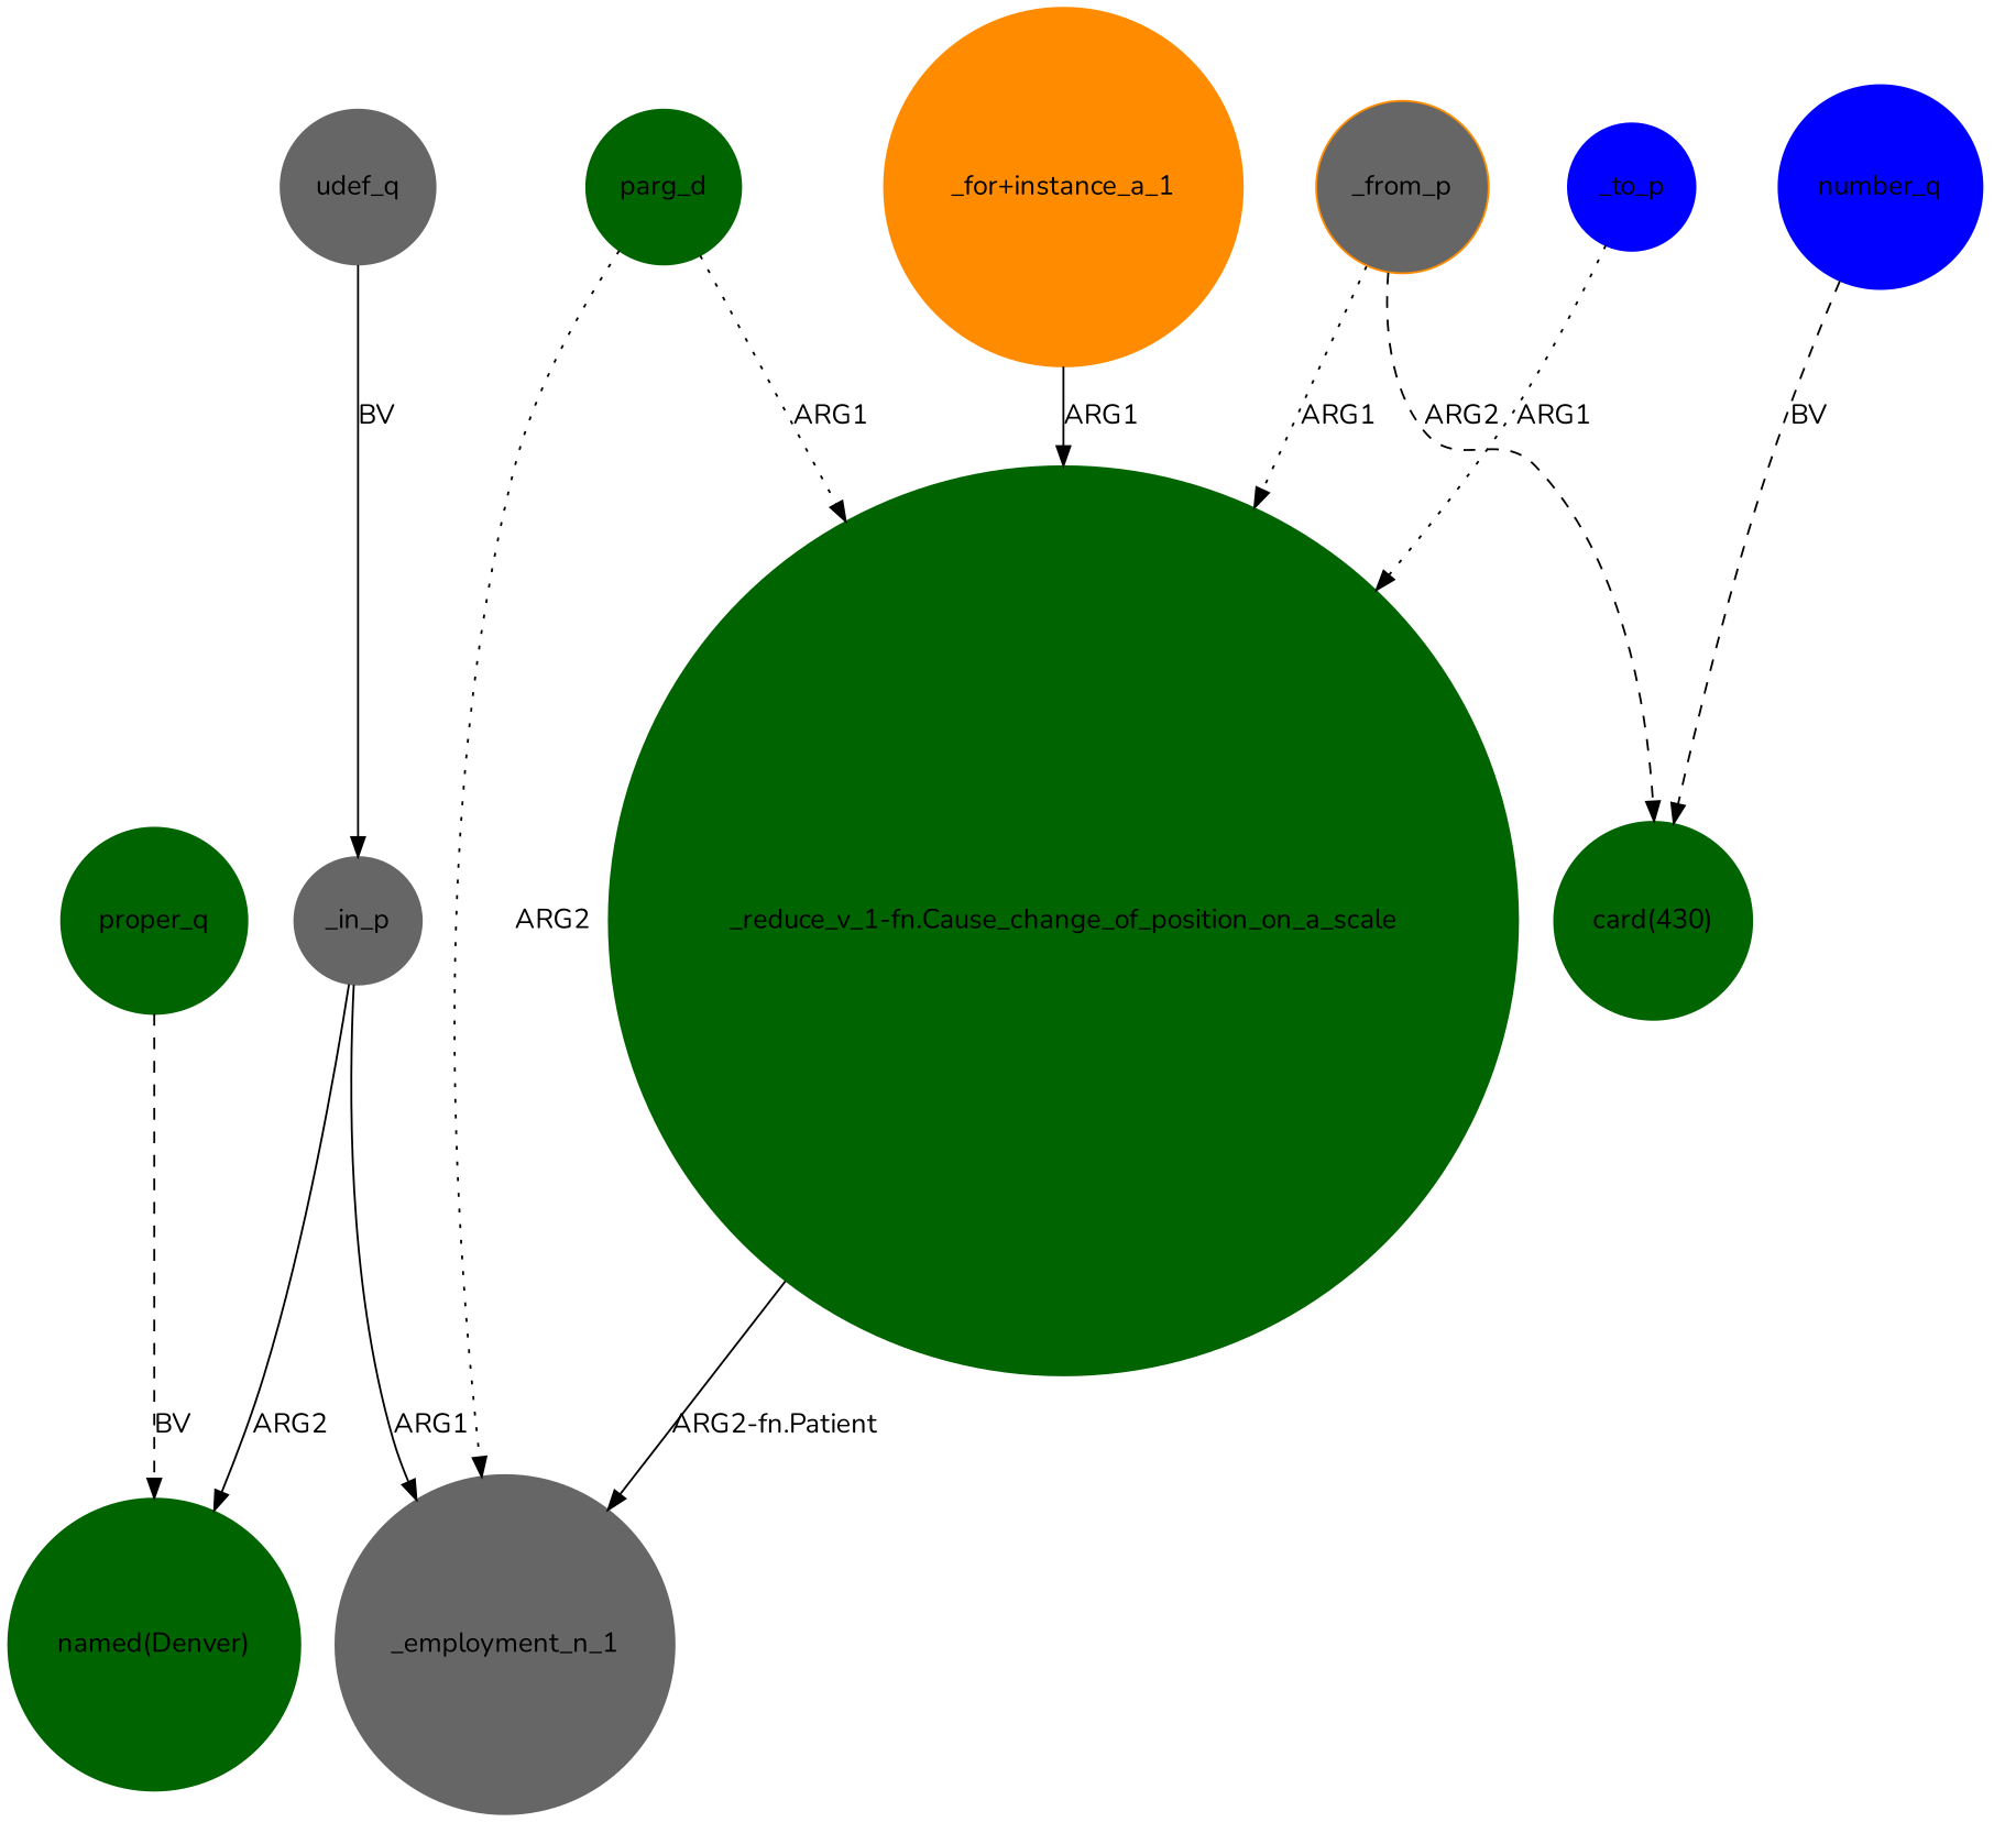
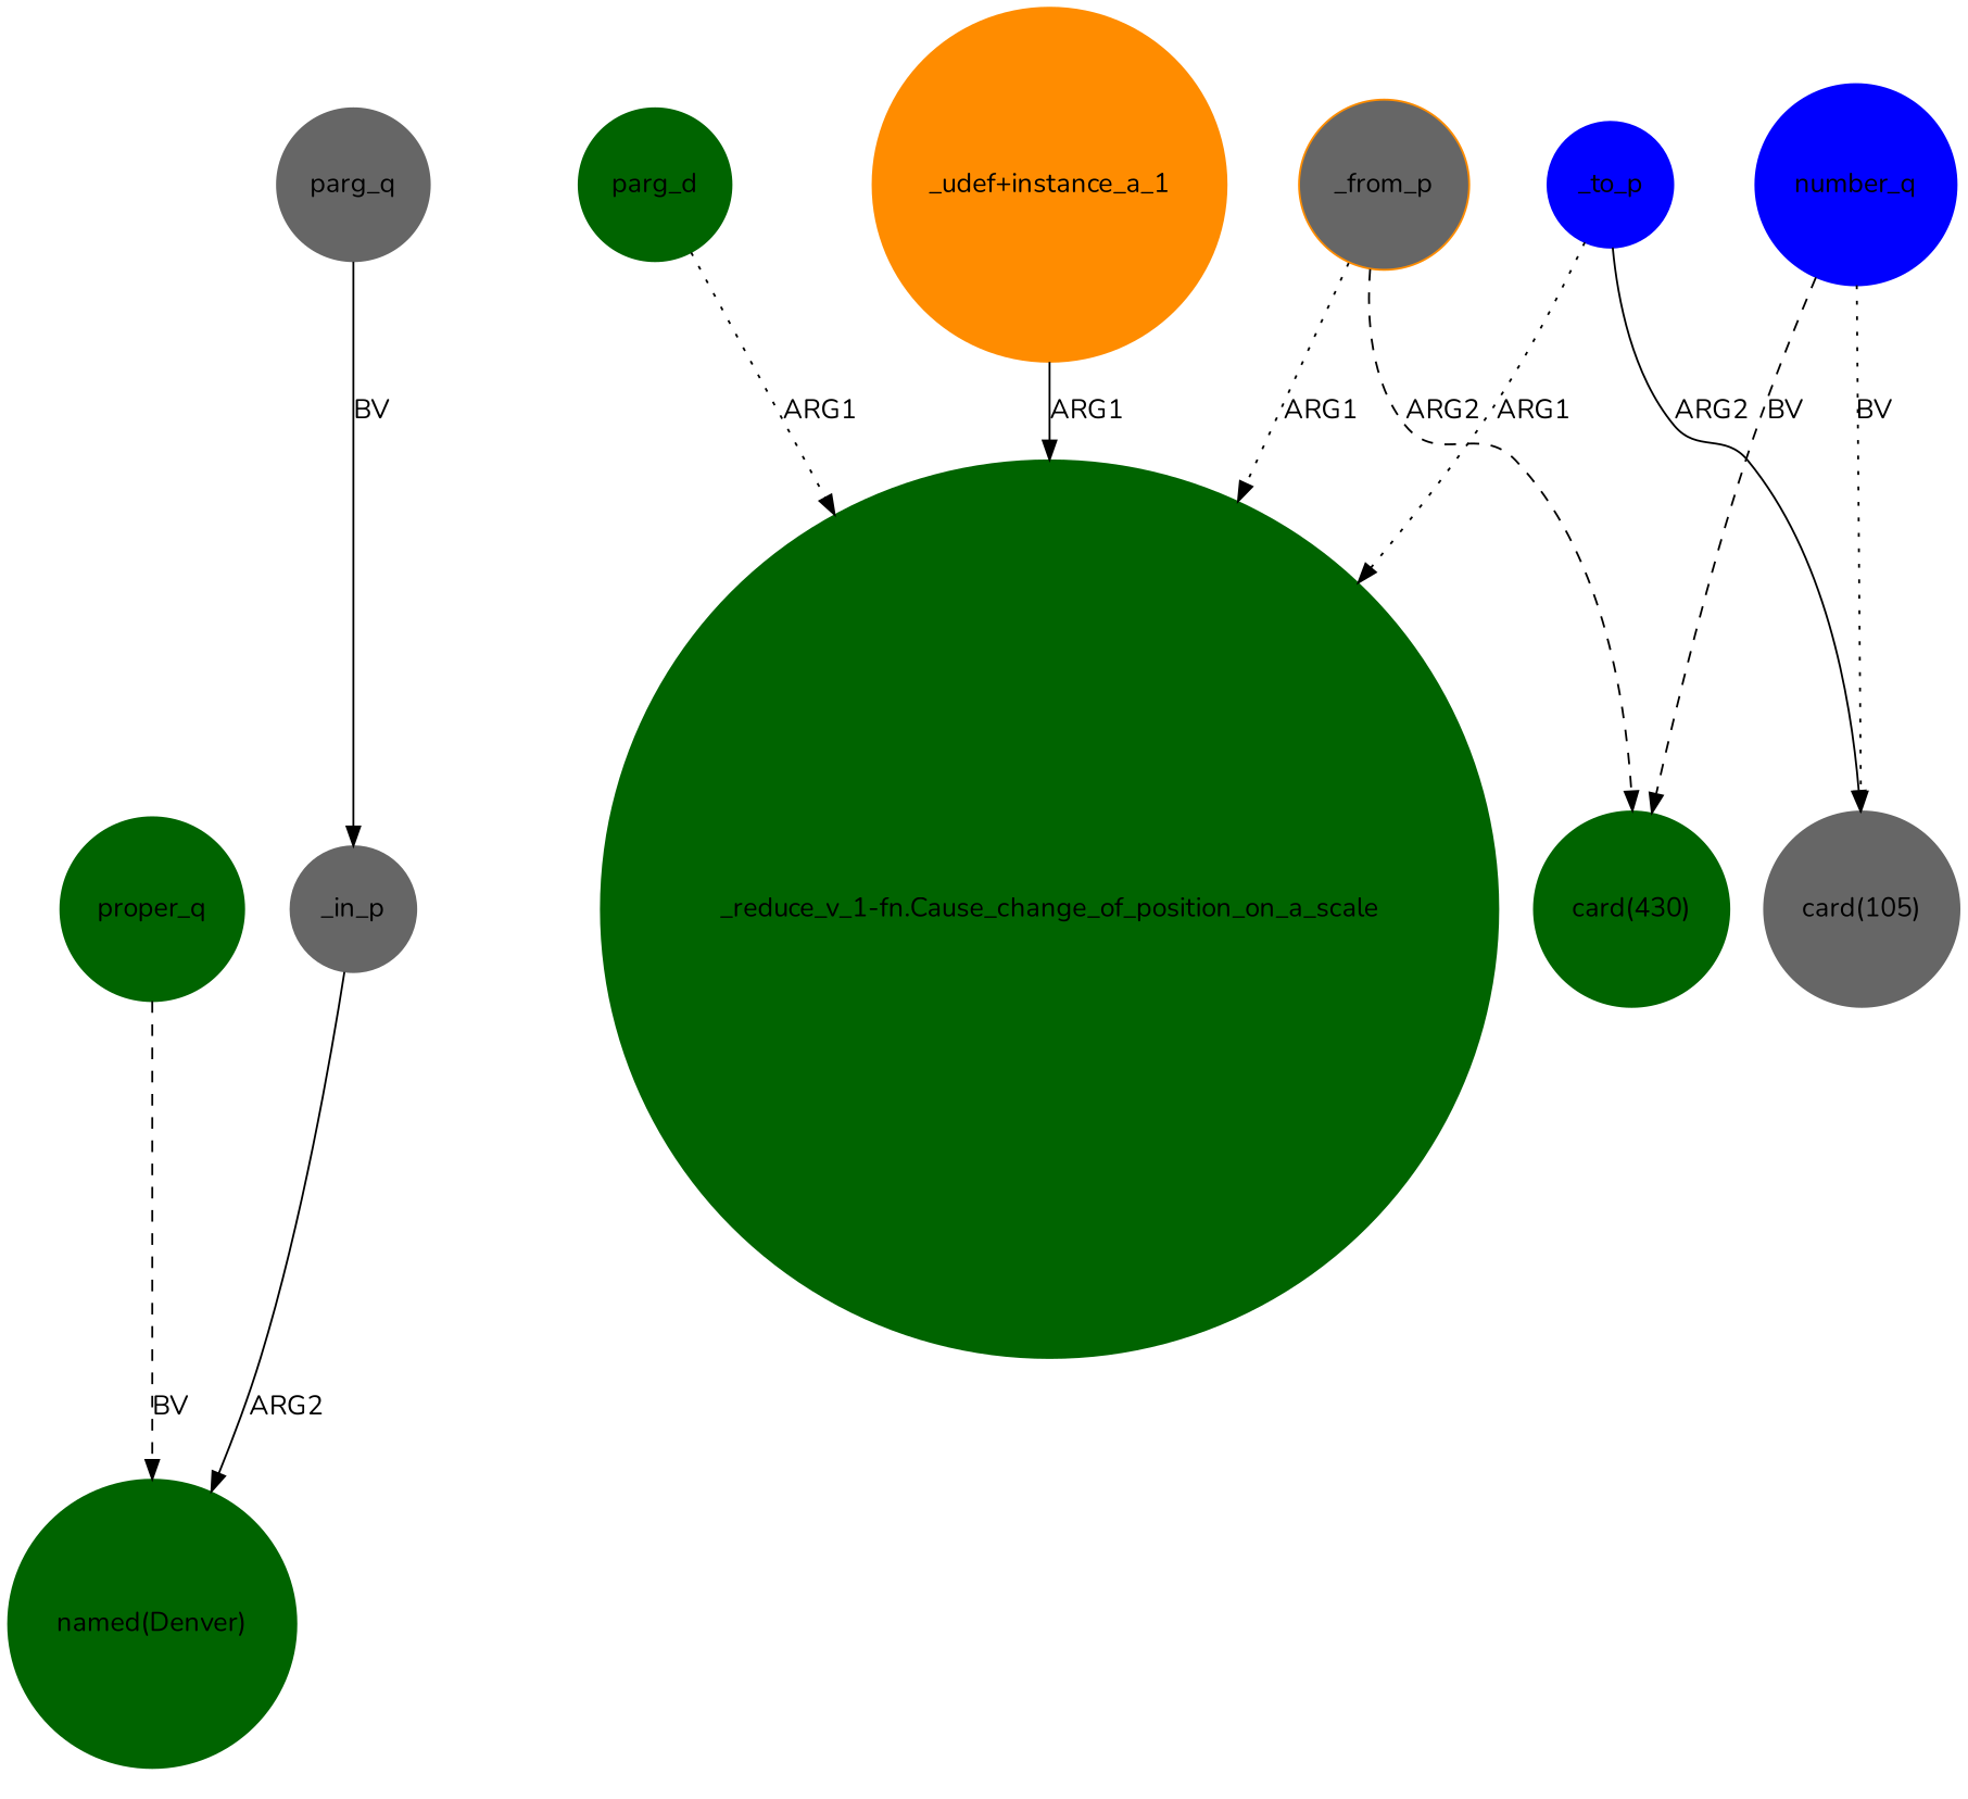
  digraph {
    fontname=Nunito
    node [color=darkgreen fontname=Nunito shape=circle style=filled]
    edge [fontname=Nunito style=solid]
    proper_q
    "named(Denver)"
-   "_for+instance_a_1" [color=darkorange]
+   "_for+instance_a_1" [color=darkorange label="_udef+instance_a_1"]
    "_reduce_v_1-fn.Cause_change_of_position_on_a_scale"
-   _employment_n_1 [color=gray40]
    parg_d
    _from_p [color=darkorange fillcolor=gray40]
    "card(430)"
    _in_p [color=gray40]
-   udef_q [color=gray40]
+   udef_q [color=gray40 label=parg_q]
    number_q [color=blue]
+   "card(105)" [color=gray40]
    _to_p [color=blue]
    proper_q -> "named(Denver)" [label=BV style=dashed]
    "_for+instance_a_1" -> "_reduce_v_1-fn.Cause_change_of_position_on_a_scale" [label=ARG1]
-   "_reduce_v_1-fn.Cause_change_of_position_on_a_scale" -> _employment_n_1 [label="ARG2-fn.Patient"]
    parg_d -> "_reduce_v_1-fn.Cause_change_of_position_on_a_scale" [label=ARG1 style=dotted]
-   parg_d -> _employment_n_1 [label=ARG2 style=dotted]
    _from_p -> "_reduce_v_1-fn.Cause_change_of_position_on_a_scale" [label=ARG1 style=dotted]
    _from_p -> "card(430)" [label=ARG2 style=dashed]
    _in_p -> "named(Denver)" [label=ARG2]
-   _in_p -> _employment_n_1 [label=ARG1]
    udef_q -> _in_p [label=BV]
    number_q -> "card(430)" [label=BV style=dashed]
+   number_q -> "card(105)" [label=BV style=dotted]
    _to_p -> "_reduce_v_1-fn.Cause_change_of_position_on_a_scale" [label=ARG1 style=dotted]
+   _to_p -> "card(105)" [label=ARG2]
  }
